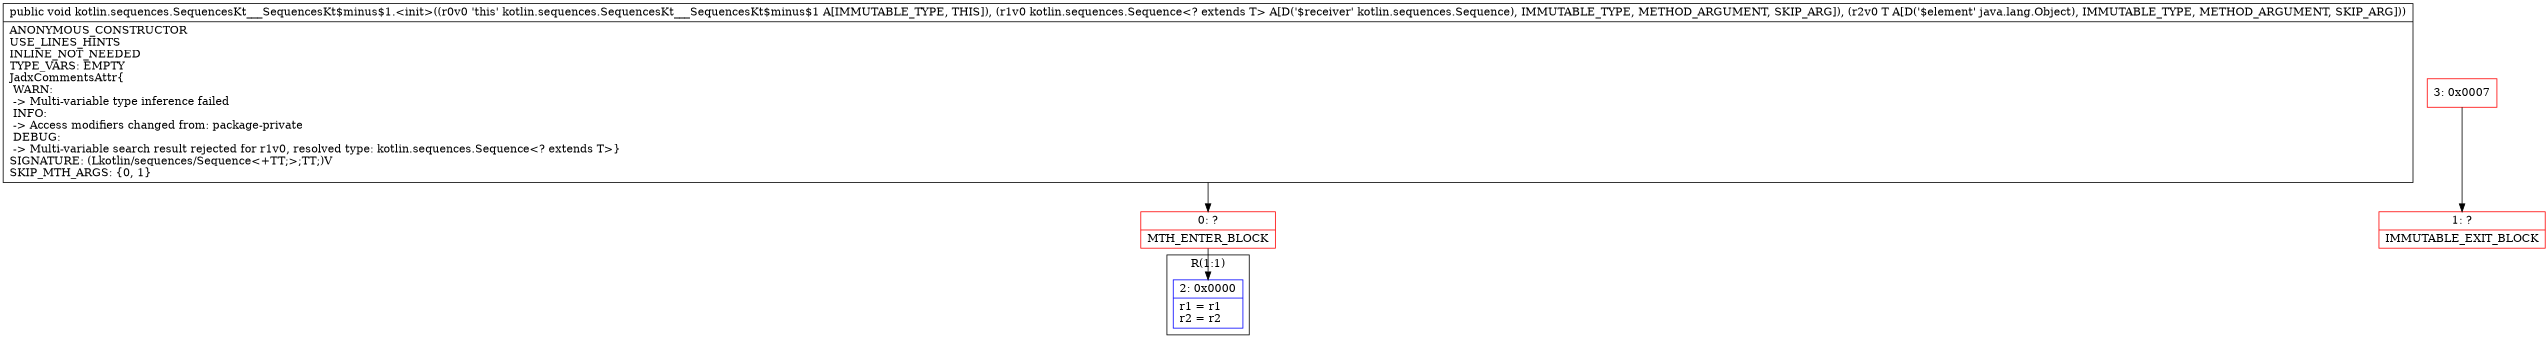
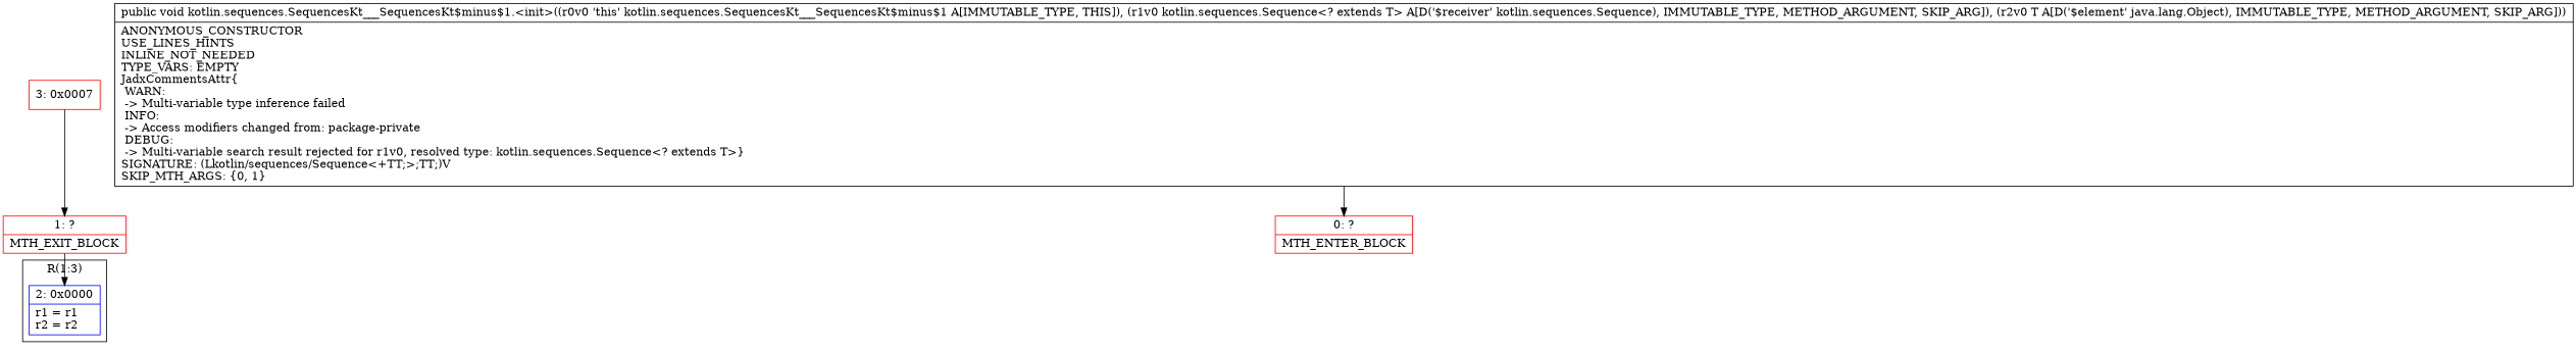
  digraph {
    node [color=red shape=record]
    n1 [color=blue label="{2\:\ 0x0000|r1 = r1\lr2 = r2\l}"]
    n2 [label="{3\:\ 0x0007}"]
-   n3 [label="{1\:\ ?|IMMUTABLE_EXIT_BLOCK\l}"]
+   n3 [label="{1\:\ ?|MTH_EXIT_BLOCK\l}"]
    n4 [label="{0\:\ ?|MTH_ENTER_BLOCK\l}"]
    n5 [label="{public void kotlin.sequences.SequencesKt___SequencesKt$minus$1.\<init\>((r0v0 'this' kotlin.sequences.SequencesKt___SequencesKt$minus$1 A[IMMUTABLE_TYPE, THIS]), (r1v0 kotlin.sequences.Sequence\<? extends T\> A[D('$receiver' kotlin.sequences.Sequence), IMMUTABLE_TYPE, METHOD_ARGUMENT, SKIP_ARG]), (r2v0 T A[D('$element' java.lang.Object), IMMUTABLE_TYPE, METHOD_ARGUMENT, SKIP_ARG]))  | ANONYMOUS_CONSTRUCTOR\lUSE_LINES_HINTS\lINLINE_NOT_NEEDED\lTYPE_VARS: EMPTY\lJadxCommentsAttr\{\l WARN: \l \-\> Multi\-variable type inference failed\l INFO: \l \-\> Access modifiers changed from: package\-private\l DEBUG: \l \-\> Multi\-variable search result rejected for r1v0, resolved type: kotlin.sequences.Sequence\<? extends T\>\}\lSIGNATURE: (Lkotlin\/sequences\/Sequence\<+TT;\>;TT;)V\lSKIP_MTH_ARGS: \{0, 1\}\l}" color=""]
    subgraph cluster_1 {
-     label="R(1:1)"
+     label="R(1:3)"
      n1
    }
    n2 -> n3
-   n4 -> n1
+   n3 -> n1
    n5 -> n4
  }
